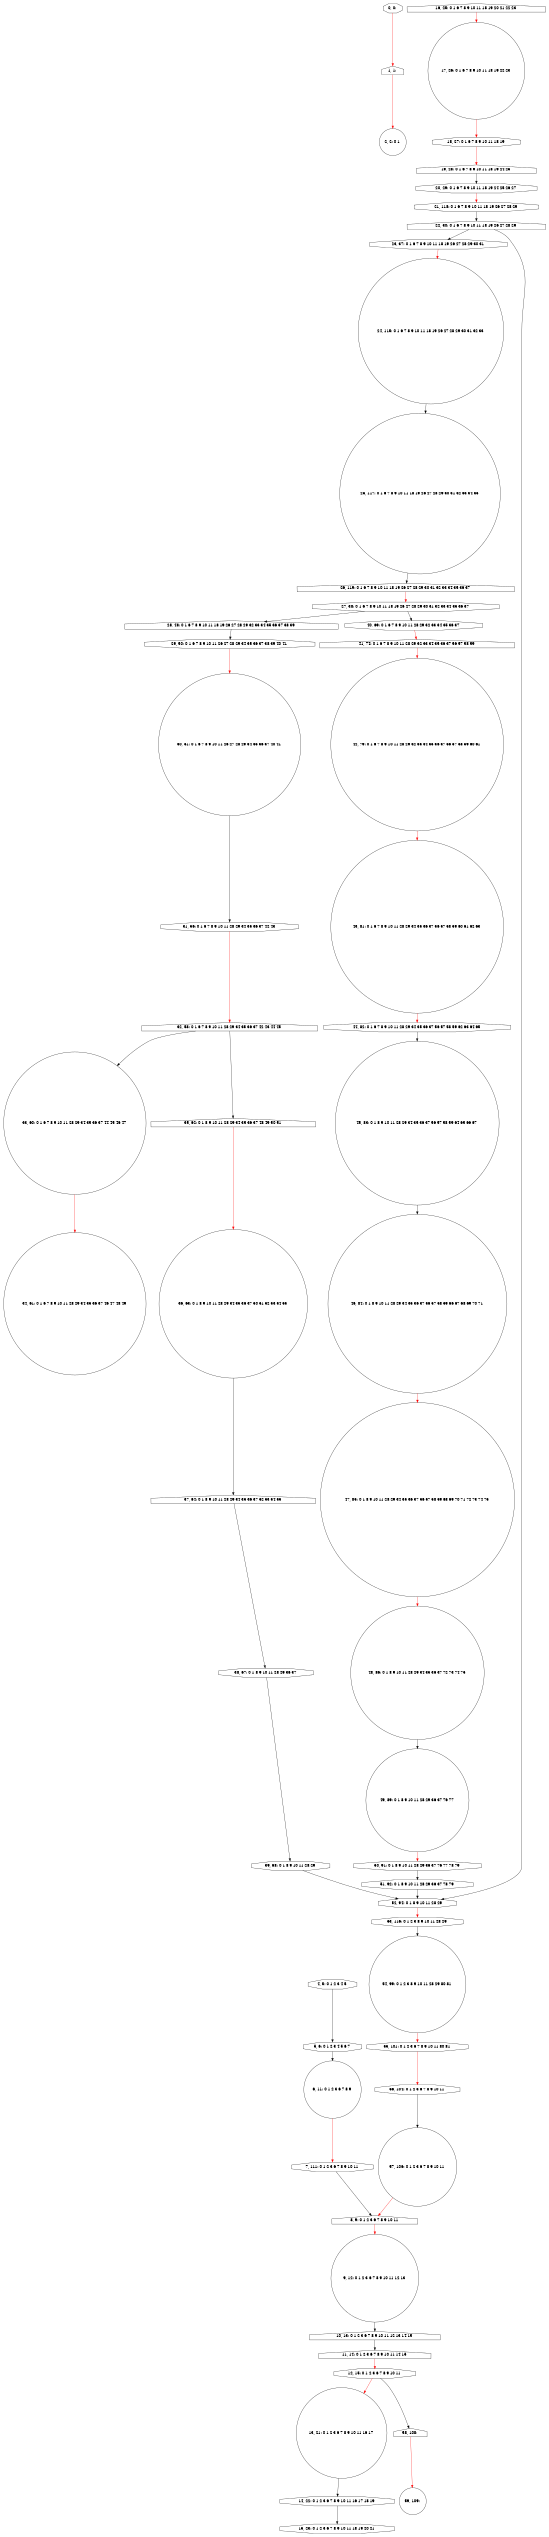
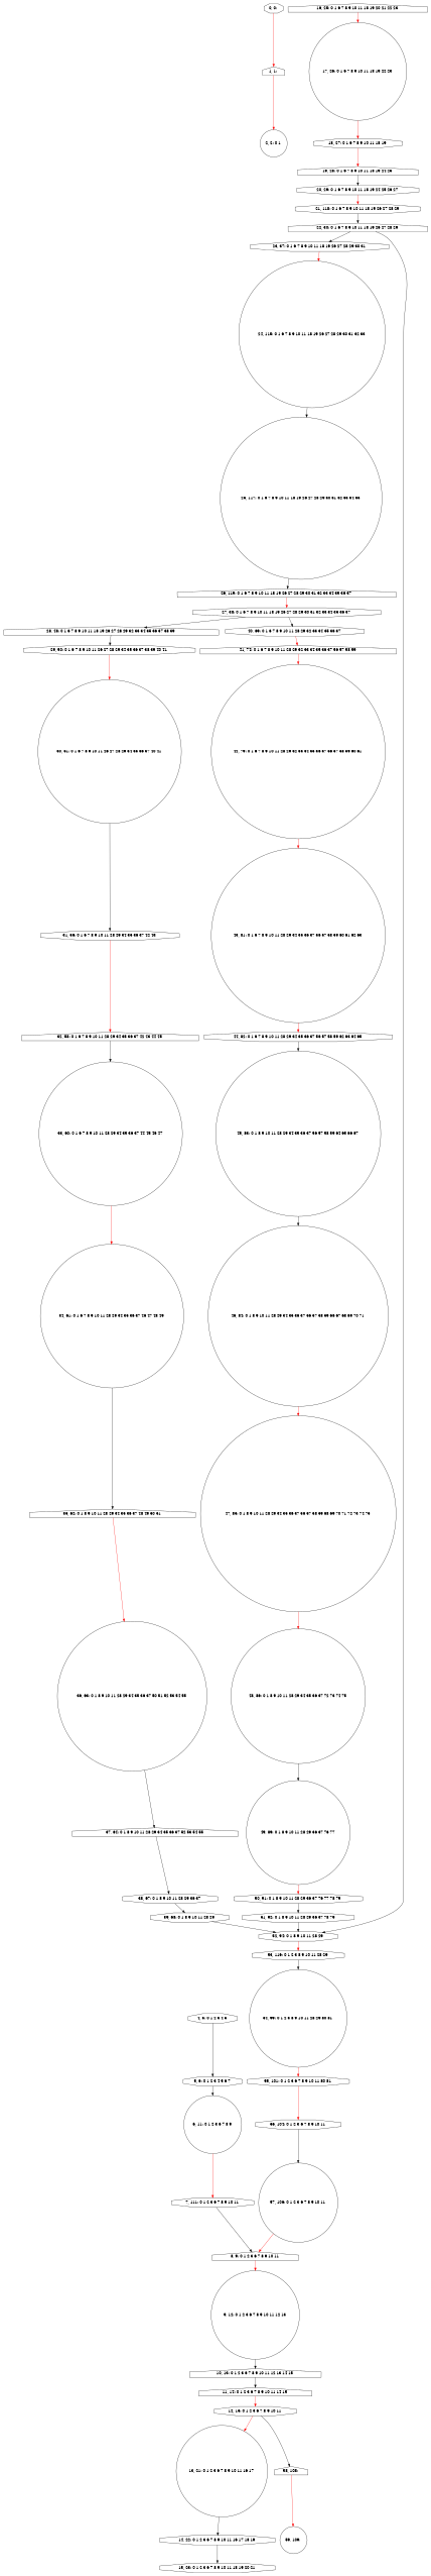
  digraph {
    node [shape=octagon]
    edge [color=black]
    n1 [label="0, 0: "]
    n2 [label="1, 1: " shape=house]
    n3 [label="2, 2: 0 1 " shape=circle]
    n4 [label="4, 5: 0 1 2 3 4 5 "]
    n5 [label="5, 6: 0 1 2 3 4 5 6 7 "]
    n6 [label="6, 11: 0 1 2 3 6 7 8 9 " shape=circle]
    n7 [label="7, 111: 0 1 2 3 6 7 8 9 10 11 "]
    n8 [label="8, 9: 0 1 2 3 6 7 8 9 10 11 " shape=house]
    n9 [label="9, 12: 0 1 2 3 6 7 8 9 10 11 12 13 " shape=circle]
    n10 [label="10, 13: 0 1 2 3 6 7 8 9 10 11 12 13 14 15 " shape=house]
    n11 [label="11, 14: 0 1 2 3 6 7 8 9 10 11 14 15 " shape=house]
    n12 [label="12, 15: 0 1 2 3 6 7 8 9 10 11 "]
    n13 [label="13, 21: 0 1 2 3 6 7 8 9 10 11 16 17 " shape=circle]
    n14 [label="58, 108: " shape=house]
    n15 [label="14, 22: 0 1 2 3 6 7 8 9 10 11 16 17 18 19 "]
    n16 [label="59, 109: " shape=circle]
    n17 [label="15, 23: 0 1 2 3 6 7 8 9 10 11 18 19 20 21 "]
    n18 [label="16, 25: 0 1 6 7 8 9 10 11 18 19 20 21 22 23 " shape=house]
    n19 [label="17, 26: 0 1 6 7 8 9 10 11 18 19 22 23 " shape=circle]
    n20 [label="18, 27: 0 1 6 7 8 9 10 11 18 19 "]
    n21 [label="19, 28: 0 1 6 7 8 9 10 11 18 19 24 25 " shape=house]
    n22 [label="20, 29: 0 1 6 7 8 9 10 11 18 19 24 25 26 27 "]
    n23 [label="21, 118: 0 1 6 7 8 9 10 11 18 19 26 27 28 29 "]
    n24 [label="22, 30: 0 1 6 7 8 9 10 11 18 19 26 27 28 29 " shape=house]
    n25 [label="23, 37: 0 1 6 7 8 9 10 11 18 19 26 27 28 29 30 31 "]
    n26 [label="52, 94: 0 1 8 9 10 11 28 29 "]
    n27 [label="24, 115: 0 1 6 7 8 9 10 11 18 19 26 27 28 29 30 31 32 33 " shape=circle]
    n28 [label="53, 116: 0 1 2 3 8 9 10 11 28 29 "]
    n29 [label="25, 117: 0 1 6 7 8 9 10 11 18 19 26 27 28 29 30 31 32 33 34 35 " shape=circle]
    n30 [label="26, 119: 0 1 6 7 8 9 10 11 18 19 26 27 28 29 30 31 32 33 34 35 36 37 " shape=house]
    n31 [label="27, 38: 0 1 6 7 8 9 10 11 18 19 26 27 28 29 30 31 32 33 34 35 36 37 "]
    n32 [label="28, 48: 0 1 6 7 8 9 10 11 18 19 26 27 28 29 32 33 34 35 36 37 38 39 " shape=house]
    n33 [label="40, 69: 0 1 6 7 8 9 10 11 28 29 32 33 34 35 36 37 "]
    n34 [label="29, 50: 0 1 6 7 8 9 10 11 26 27 28 29 34 35 36 37 38 39 40 41 "]
    n35 [label="41, 74: 0 1 6 7 8 9 10 11 28 29 32 33 34 35 36 37 56 57 58 59 " shape=house]
    n36 [label="30, 51: 0 1 6 7 8 9 10 11 26 27 28 29 34 35 36 37 40 41 " shape=circle]
    n37 [label="31, 56: 0 1 6 7 8 9 10 11 28 29 34 35 36 37 42 43 "]
    n38 [label="32, 58: 0 1 6 7 8 9 10 11 28 29 34 35 36 37 42 43 44 45 " shape=house]
    n39 [label="33, 60: 0 1 6 7 8 9 10 11 28 29 34 35 36 37 44 45 46 47 " shape=circle]
    n40 [label="34, 61: 0 1 6 7 8 9 10 11 28 29 34 35 36 37 46 47 48 49 " shape=circle]
    n41 [label="35, 62: 0 1 8 9 10 11 28 29 34 35 36 37 48 49 50 51 " shape=house]
    n42 [label="36, 63: 0 1 8 9 10 11 28 29 34 35 36 37 50 51 52 53 54 55 " shape=circle]
    n43 [label="37, 64: 0 1 8 9 10 11 28 29 34 35 36 37 52 53 54 55 " shape=house]
    n44 [label="38, 67: 0 1 8 9 10 11 28 29 36 37 "]
    n45 [label="39, 68: 0 1 8 9 10 11 28 29 "]
    n46 [label="42, 79: 0 1 6 7 8 9 10 11 28 29 32 33 34 35 36 37 56 57 58 59 60 61 " shape=circle]
    n47 [label="43, 81: 0 1 6 7 8 9 10 11 28 29 34 35 36 37 56 57 58 59 60 61 62 63 " shape=circle]
    n48 [label="44, 82: 0 1 6 7 8 9 10 11 28 29 34 35 36 37 56 57 58 59 62 63 64 65 "]
    n49 [label="45, 83: 0 1 8 9 10 11 28 29 34 35 36 37 56 57 58 59 64 65 66 67 " shape=circle]
    n50 [label="46, 84: 0 1 8 9 10 11 28 29 34 35 36 37 56 57 58 59 66 67 68 69 70 71 " shape=circle]
    n51 [label="47, 85: 0 1 8 9 10 11 28 29 34 35 36 37 56 57 58 59 68 69 70 71 72 73 74 75 " shape=circle]
    n52 [label="48, 86: 0 1 8 9 10 11 28 29 34 35 36 37 72 73 74 75 " shape=circle]
    n53 [label="49, 89: 0 1 8 9 10 11 28 29 36 37 76 77 " shape=circle]
    n54 [label="50, 91: 0 1 8 9 10 11 28 29 36 37 76 77 78 79 "]
    n55 [label="51, 92: 0 1 8 9 10 11 28 29 36 37 78 79 "]
    n56 [label="54, 99: 0 1 2 3 8 9 10 11 28 29 80 81 " shape=circle]
    n57 [label="55, 101: 0 1 2 3 6 7 8 9 10 11 80 81 "]
    n58 [label="56, 104: 0 1 2 3 6 7 8 9 10 11 "]
    n59 [label="57, 106: 0 1 2 3 6 7 8 9 10 11 " shape=circle]
    n1 -> n2 [color=red]
    n2 -> n3 [color=red]
    n4 -> n5
    n5 -> n6
    n6 -> n7 [color=red]
    n7 -> n8
    n8 -> n9 [color=red]
    n9 -> n10
    n10 -> n11
    n11 -> n12 [color=red]
    n12 -> n13 [color=red]
    n12 -> n14
    n13 -> n15
    n14 -> n16 [color=red]
    n15 -> n17
    n18 -> n19 [color=red]
    n19 -> n20 [color=red]
    n20 -> n21 [color=red]
    n21 -> n22
    n22 -> n23 [color=red]
    n23 -> n24
    n24 -> n25
    n24 -> n26
    n25 -> n27 [color=red]
    n26 -> n28 [color=red]
    n27 -> n29
    n28 -> n56
    n29 -> n30
    n30 -> n31 [color=red]
    n31 -> n32
    n31 -> n33
    n32 -> n34
    n33 -> n35 [color=red]
    n34 -> n36 [color=red]
    n35 -> n46 [color=red]
    n36 -> n37
    n37 -> n38 [color=red]
    n38 -> n39
    n39 -> n40 [color=red]
-   n38 -> n41
+   n40 -> n41
    n41 -> n42 [color=red]
    n42 -> n43
    n43 -> n44
    n44 -> n45
    n45 -> n26
    n46 -> n47 [color=red]
    n47 -> n48 [color=red]
    n48 -> n49
    n49 -> n50
    n50 -> n51 [color=red]
    n51 -> n52 [color=red]
    n52 -> n53
    n53 -> n54 [color=red]
    n54 -> n55
    n55 -> n26
    n56 -> n57 [color=red]
    n57 -> n58 [color=red]
    n58 -> n59
    n59 -> n8 [color=red]
  }
